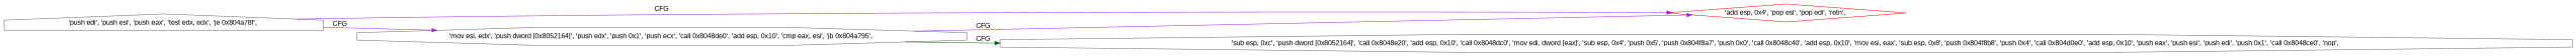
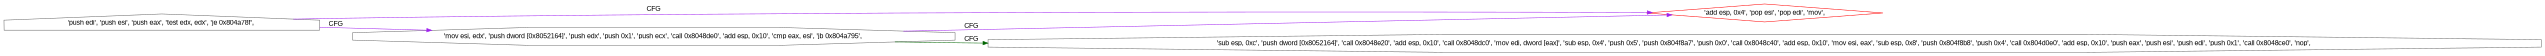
  digraph {
    rankdir=LR
    fontname="Liberation Sans"
    node [color=gray40 shape=octagon fontname="Liberation Sans"]
    edge [color=purple fontname="Liberation Sans"]
    n1 [label="'push edi', 'push esi', 'push eax', 'test edx, edx', 'je 0x804a78f', " shape=house]
-   n2 [label="'add esp, 0x4', 'pop esi', 'pop edi', 'retn', " color=red shape=diamond]
+   n2 [label="'add esp, 0x4', 'pop esi', 'pop edi', 'mov'," color=red shape=diamond]
    n3 [label="'mov esi, edx', 'push dword [0x8052164]', 'push edx', 'push 0x1', 'push ecx', 'call 0x8048de0', 'add esp, 0x10', 'cmp eax, esi', 'jb 0x804a795', "]
    n4 [label="'sub esp, 0xc', 'push dword [0x8052164]', 'call 0x8048e20', 'add esp, 0x10', 'call 0x8048dc0', 'mov edi, dword [eax]', 'sub esp, 0x4', 'push 0x5', 'push 0x804f8a7', 'push 0x0', 'call 0x8048c40', 'add esp, 0x10', 'mov esi, eax', 'sub esp, 0x8', 'push 0x804f8b8', 'push 0x4', 'call 0x804d0e0', 'add esp, 0x10', 'push eax', 'push esi', 'push edi', 'push 0x1', 'call 0x8048ce0', 'nop', "]
    n1 -> n2 [label=CFG]
    n1 -> n3 [label=CFG]
    n3 -> n2 [label=CFG]
    n3 -> n4 [label=CFG color=darkgreen]
  }
